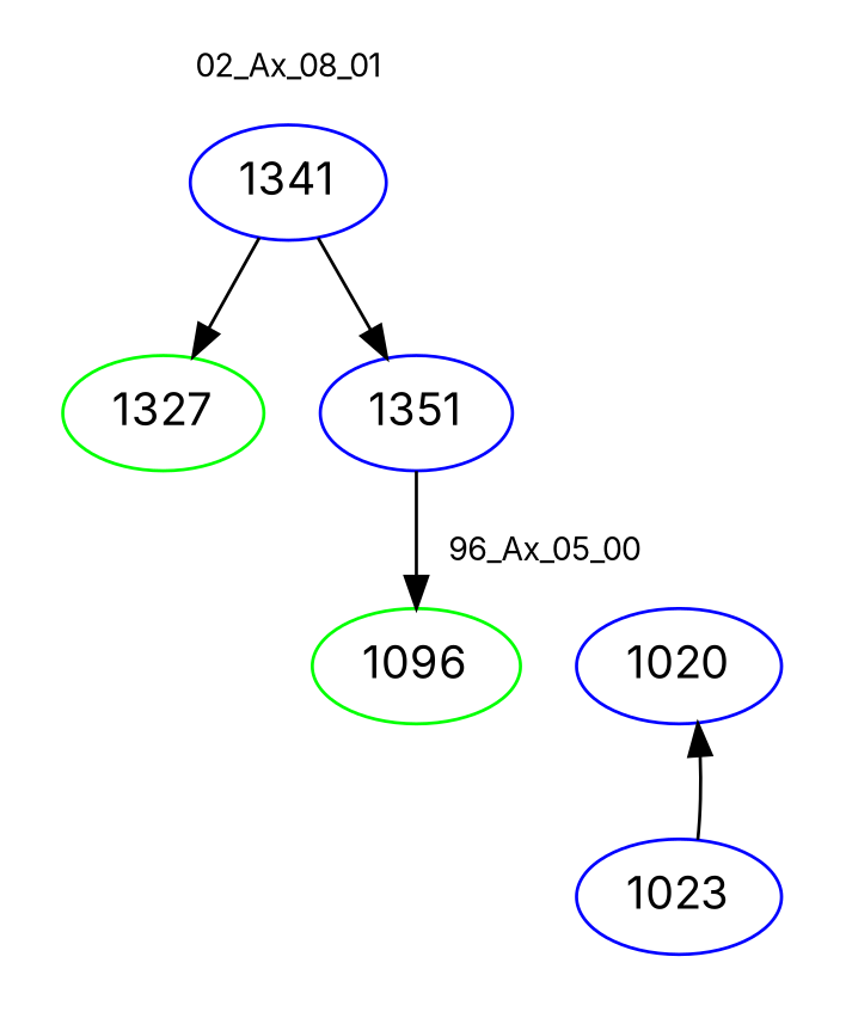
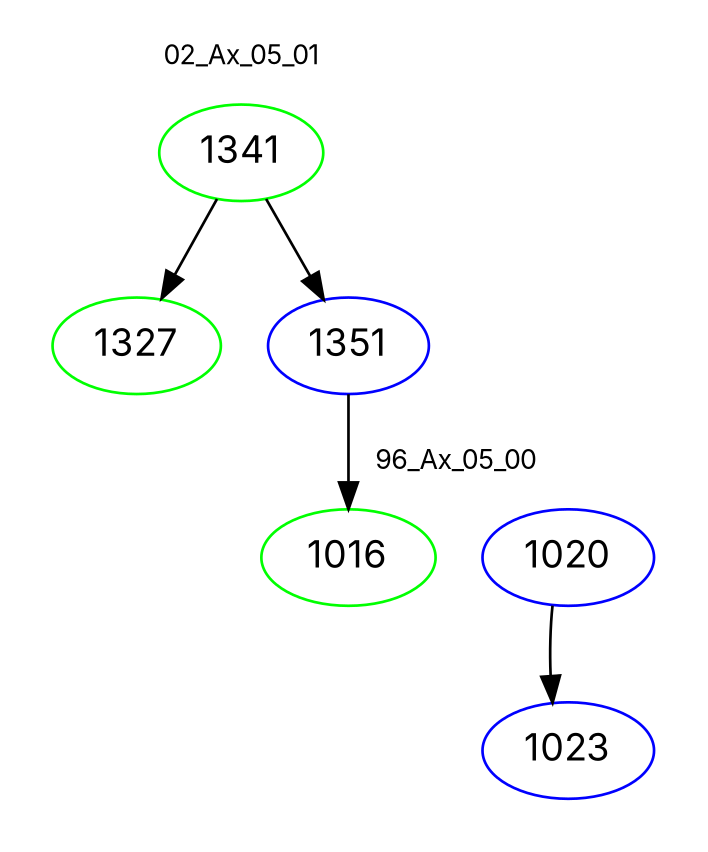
  digraph {
    fontname=Inter
    node [color=blue fontname=Inter]
    edge [color=black fontname=Inter]
-   n1 [label=1341]
+   n1 [color=green label=1341]
    n2 [color=green label=1327]
    n3 [label=1351]
    n4 [label=1020]
-   n5 [color=green label=1096]
+   n5 [color=green label=1016]
    n6 [label=1023]
    subgraph cluster_1 {
      color=white
      fontsize=10
-     label="02_Ax_08_01"
+     label="02_Ax_05_01"
      n1
      n2
      n3
    }
    subgraph cluster_2 {
      color=white
      fontsize=10
      label="96_Ax_05_00"
      n4
      n5
      n6
    }
    n1 -> n2
    n1 -> n3
    n3 -> n5
-   n6 -> n4
+   n4 -> n6
  }
